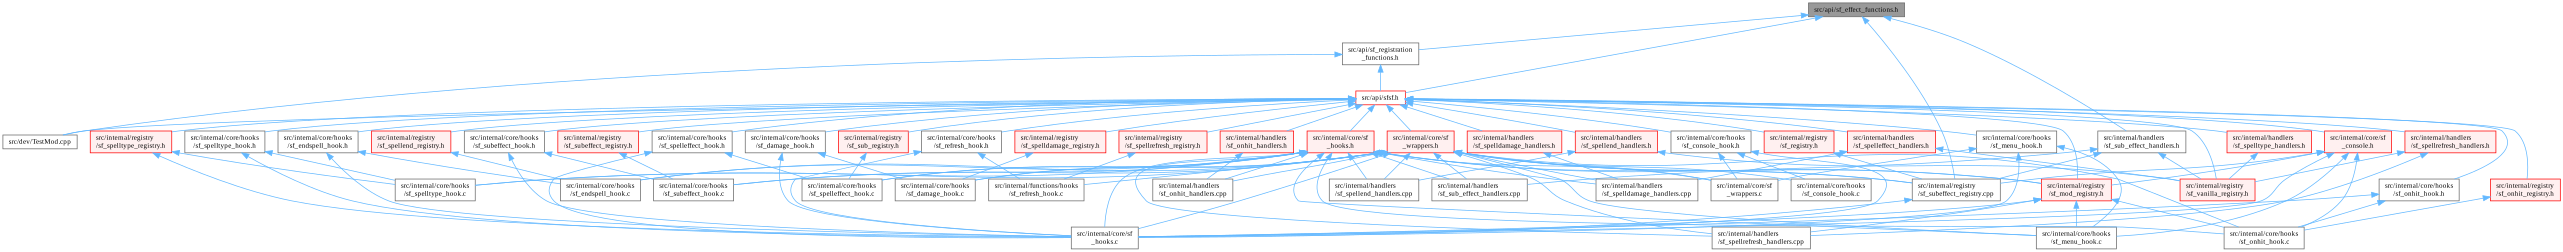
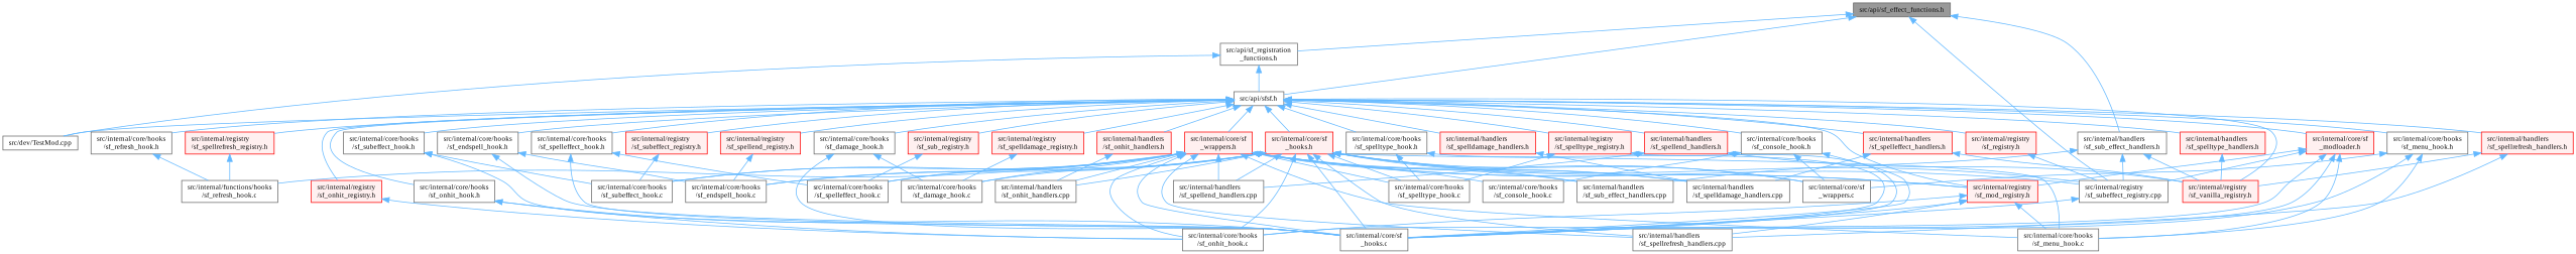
  digraph {
    fontname="Liberation Serif"
    node [color=grey40 fillcolor=white fontname="Liberation Serif" fontsize=10 shape=box style=filled]
    edge [color=steelblue1 dir=back fontname="Liberation Serif" fontsize=10 labelfontname=Helvetica labelfontsize=10 style=solid]
    n1 [color=gray40 fillcolor=grey60 fontcolor=black height=0.2 label="src/api/sf_effect_functions.h" width=0.4]
    n2 [height=0.2 label="src/api/sf_registration\l_functions.h" width=0.4]
-   n3 [color=red height=0.2 label="src/api/sfsf.h" width=0.4]
+   n3 [height=0.2 label="src/api/sfsf.h" width=0.4]
    n4 [height=0.2 label="src/internal/registry\l/sf_subeffect_registry.cpp" width=0.4]
    n5 [height=0.2 label="src/internal/handlers\l/sf_sub_effect_handlers.h" width=0.4]
    n6 [height=0.2 label="src/dev/TestMod.cpp" width=0.4]
    n7 [height=0.2 label="src/internal/core/hooks\l/sf_console_hook.h" width=0.4]
    n8 [height=0.2 label="src/internal/core/hooks\l/sf_damage_hook.h" width=0.4]
    n9 [height=0.2 label="src/internal/core/hooks\l/sf_endspell_hook.h" width=0.4]
    n10 [height=0.2 label="src/internal/core/hooks\l/sf_menu_hook.h" width=0.4]
    n11 [height=0.2 label="src/internal/core/hooks\l/sf_onhit_hook.h" width=0.4]
    n12 [height=0.2 label="src/internal/core/hooks\l/sf_refresh_hook.h" width=0.4]
    n13 [height=0.2 label="src/internal/core/hooks\l/sf_spelleffect_hook.h" width=0.4]
    n14 [height=0.2 label="src/internal/core/hooks\l/sf_spelltype_hook.h" width=0.4]
    n15 [height=0.2 label="src/internal/core/hooks\l/sf_subeffect_hook.h" width=0.4]
    n16 [color=red fillcolor="#FFF0F0" height=0.2 label="src/internal/core/sf\l_hooks.h" width=0.4]
    n17 [color=red fillcolor="#FFF0F0" height=0.2 label="src/internal/registry\l/sf_mod_registry.h" width=0.4]
-   n18 [color=red fillcolor="#FFF0F0" height=0.2 label="src/internal/core/sf\l_console.h" width=0.4]
+   n18 [color=red fillcolor="#FFF0F0" height=0.2 label="src/internal/core/sf\l_modloader.h" width=0.4]
    n19 [color=red fillcolor="#FFF0F0" height=0.2 label="src/internal/core/sf\l_wrappers.h" width=0.4]
    n20 [color=red fillcolor="#FFF0F0" height=0.2 label="src/internal/handlers\l/sf_onhit_handlers.h" width=0.4]
    n21 [color=red fillcolor="#FFF0F0" height=0.2 label="src/internal/handlers\l/sf_spelldamage_handlers.h" width=0.4]
    n22 [color=red fillcolor="#FFF0F0" height=0.2 label="src/internal/handlers\l/sf_spelleffect_handlers.h" width=0.4]
    n23 [color=red fillcolor="#FFF0F0" height=0.2 label="src/internal/registry\l/sf_vanilla_registry.h" width=0.4]
    n24 [color=red fillcolor="#FFF0F0" height=0.2 label="src/internal/handlers\l/sf_spellend_handlers.h" width=0.4]
    n25 [color=red fillcolor="#FFF0F0" height=0.2 label="src/internal/handlers\l/sf_spellrefresh_handlers.h" width=0.4]
    n26 [color=red fillcolor="#FFF0F0" height=0.2 label="src/internal/handlers\l/sf_spelltype_handlers.h" width=0.4]
    n27 [color=red fillcolor="#FFF0F0" height=0.2 label="src/internal/registry\l/sf_onhit_registry.h" width=0.4]
    n28 [color=red fillcolor="#FFF0F0" height=0.2 label="src/internal/registry\l/sf_registry.h" width=0.4]
    n29 [color=red fillcolor="#FFF0F0" height=0.2 label="src/internal/registry\l/sf_spelldamage_registry.h" width=0.4]
    n30 [color=red fillcolor="#FFF0F0" height=0.2 label="src/internal/registry\l/sf_sub_registry.h" width=0.4]
    n31 [color=red fillcolor="#FFF0F0" height=0.2 label="src/internal/registry\l/sf_spellend_registry.h" width=0.4]
    n32 [color=red fillcolor="#FFF0F0" height=0.2 label="src/internal/registry\l/sf_spellrefresh_registry.h" width=0.4]
    n33 [color=red fillcolor="#FFF0F0" height=0.2 label="src/internal/registry\l/sf_spelltype_registry.h" width=0.4]
    n34 [color=red fillcolor="#FFF0F0" height=0.2 label="src/internal/registry\l/sf_subeffect_registry.h" width=0.4]
    n35 [height=0.2 label="src/internal/core/sf\l_hooks.c" width=0.4]
    n36 [height=0.2 label="src/internal/handlers\l/sf_sub_effect_handlers.cpp" width=0.4]
    n37 [height=0.2 label="src/internal/core/hooks\l/sf_console_hook.c" width=0.4]
    n38 [height=0.2 label="src/internal/core/sf\l_wrappers.c" width=0.4]
    n39 [height=0.2 label="src/internal/core/hooks\l/sf_damage_hook.c" width=0.4]
    n40 [height=0.2 label="src/internal/core/hooks\l/sf_endspell_hook.c" width=0.4]
    n41 [height=0.2 label="src/internal/core/hooks\l/sf_menu_hook.c" width=0.4]
    n42 [height=0.2 label="src/internal/core/hooks\l/sf_onhit_hook.c" width=0.4]
    n43 [height=0.2 label="src/internal/functions/hooks\l/sf_refresh_hook.c" width=0.4]
    n44 [height=0.2 label="src/internal/core/hooks\l/sf_spelleffect_hook.c" width=0.4]
    n45 [height=0.2 label="src/internal/core/hooks\l/sf_spelltype_hook.c" width=0.4]
    n46 [height=0.2 label="src/internal/core/hooks\l/sf_subeffect_hook.c" width=0.4]
    n47 [height=0.2 label="src/internal/handlers\l/sf_onhit_handlers.cpp" width=0.4]
    n48 [height=0.2 label="src/internal/handlers\l/sf_spelldamage_handlers.cpp" width=0.4]
    n49 [height=0.2 label="src/internal/handlers\l/sf_spellend_handlers.cpp" width=0.4]
    n50 [height=0.2 label="src/internal/handlers\l/sf_spellrefresh_handlers.cpp" width=0.4]
    n1 -> n2
    n1 -> n3
    n1 -> n4
    n1 -> n5
    n2 -> n3
    n2 -> n6
    n3 -> n6
    n3 -> n7
    n3 -> n8
    n3 -> n9
    n3 -> n10
    n3 -> n11
    n3 -> n12
    n3 -> n13
    n3 -> n14
    n3 -> n15
    n3 -> n16
    n3 -> n17
    n3 -> n18
    n3 -> n19
    n3 -> n20
    n3 -> n21
    n3 -> n22
    n3 -> n23
    n3 -> n24
    n3 -> n25
    n3 -> n26
    n3 -> n27
    n3 -> n28
    n3 -> n29
    n3 -> n30
    n3 -> n31
    n3 -> n32
    n3 -> n33
    n3 -> n34
    n4 -> n35
    n5 -> n4
    n5 -> n23
    n5 -> n36
    n7 -> n35
    n7 -> n37
    n7 -> n38
    n8 -> n35
    n8 -> n39
    n9 -> n35
    n9 -> n40
    n10 -> n35
    n10 -> n38
    n10 -> n41
    n11 -> n35
    n11 -> n42
-   n12 -> n35
    n12 -> n43
    n13 -> n35
    n13 -> n44
    n14 -> n35
    n14 -> n45
    n15 -> n35
    n15 -> n46
    n16 -> n4
    n16 -> n17
    n16 -> n35
    n16 -> n36
    n16 -> n38
    n16 -> n39
    n16 -> n40
    n16 -> n41
    n16 -> n42
    n16 -> n44
    n16 -> n45
    n16 -> n46
    n16 -> n47
    n16 -> n48
    n16 -> n49
    n16 -> n50
    n17 -> n35
    n17 -> n41
    n17 -> n42
    n17 -> n50
    n18 -> n4
    n18 -> n17
    n18 -> n35
    n18 -> n41
    n18 -> n42
    n19 -> n4
    n19 -> n17
    n19 -> n35
    n19 -> n36
    n19 -> n37
    n19 -> n38
    n19 -> n39
    n19 -> n40
    n19 -> n41
    n19 -> n42
    n19 -> n43
    n19 -> n44
    n19 -> n45
    n19 -> n46
    n19 -> n47
    n19 -> n48
    n19 -> n49
    n19 -> n50
    n20 -> n47
    n21 -> n48
    n22 -> n23
    n22 -> n48
    n24 -> n23
    n24 -> n49
    n25 -> n23
    n25 -> n50
    n26 -> n23
    n27 -> n42
    n28 -> n4
    n29 -> n39
    n30 -> n44
    n31 -> n40
    n32 -> n43
    n33 -> n35
    n33 -> n45
    n34 -> n46
  }
